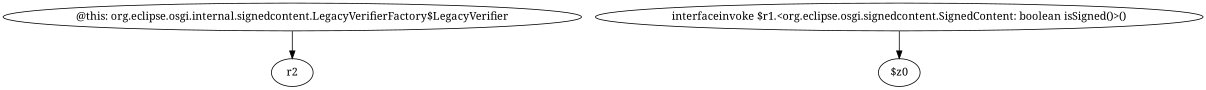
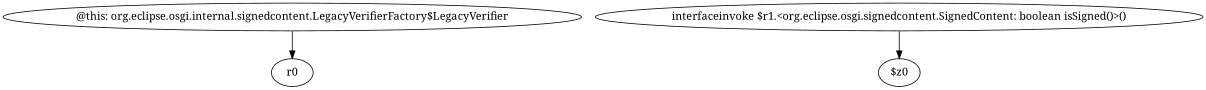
  digraph {
    fontname="Noto Serif"
    node [fontname="Noto Serif"]
    edge [fontname="Noto Serif"]
    n1 [label="@this: org.eclipse.osgi.internal.signedcontent.LegacyVerifierFactory$LegacyVerifier"]
-   n2 [label=r2]
+   n2 [label=r0]
    n3 [label="interfaceinvoke $r1.<org.eclipse.osgi.signedcontent.SignedContent: boolean isSigned()>()"]
    n4 [label="$z0"]
    n1 -> n2
    n3 -> n4
  }
